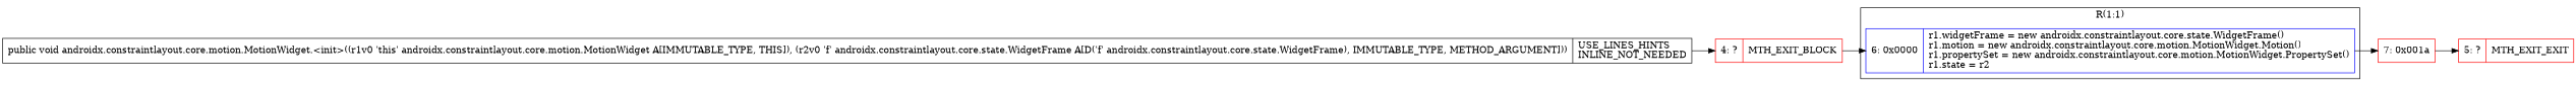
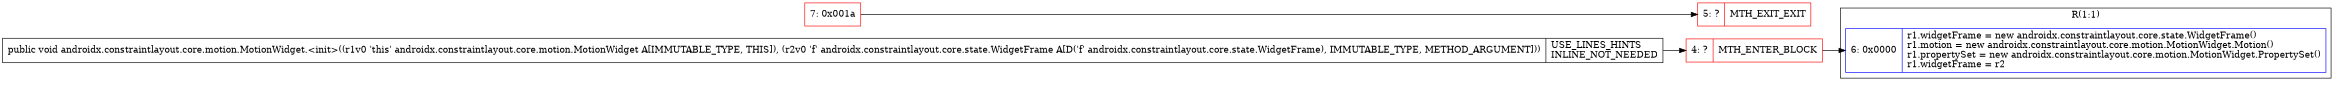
  digraph {
    rankdir=LR
    node [color=red shape=record]
-   n1 [color=blue label="{6\:\ 0x0000|r1.widgetFrame = new androidx.constraintlayout.core.state.WidgetFrame()\lr1.motion = new androidx.constraintlayout.core.motion.MotionWidget.Motion()\lr1.propertySet = new androidx.constraintlayout.core.motion.MotionWidget.PropertySet()\lr1.state = r2\l}"]
+   n1 [color=blue label="{6\:\ 0x0000|r1.widgetFrame = new androidx.constraintlayout.core.state.WidgetFrame()\lr1.motion = new androidx.constraintlayout.core.motion.MotionWidget.Motion()\lr1.propertySet = new androidx.constraintlayout.core.motion.MotionWidget.PropertySet()\lr1.widgetFrame = r2\l}"]
    n2 [label="{7\:\ 0x001a}"]
    n3 [label="{5\:\ ?|MTH_EXIT_EXIT\l}"]
-   n4 [label="{4\:\ ?|MTH_EXIT_BLOCK\l}"]
+   n4 [label="{4\:\ ?|MTH_ENTER_BLOCK\l}"]
    n5 [label="{public void androidx.constraintlayout.core.motion.MotionWidget.\<init\>((r1v0 'this' androidx.constraintlayout.core.motion.MotionWidget A[IMMUTABLE_TYPE, THIS]), (r2v0 'f' androidx.constraintlayout.core.state.WidgetFrame A[D('f' androidx.constraintlayout.core.state.WidgetFrame), IMMUTABLE_TYPE, METHOD_ARGUMENT]))  | USE_LINES_HINTS\lINLINE_NOT_NEEDED\l}" color=""]
    subgraph cluster_1 {
      label="R(1:1)"
      n1
    }
-   n1 -> n2
    n2 -> n3
    n4 -> n1
    n5 -> n4
  }
